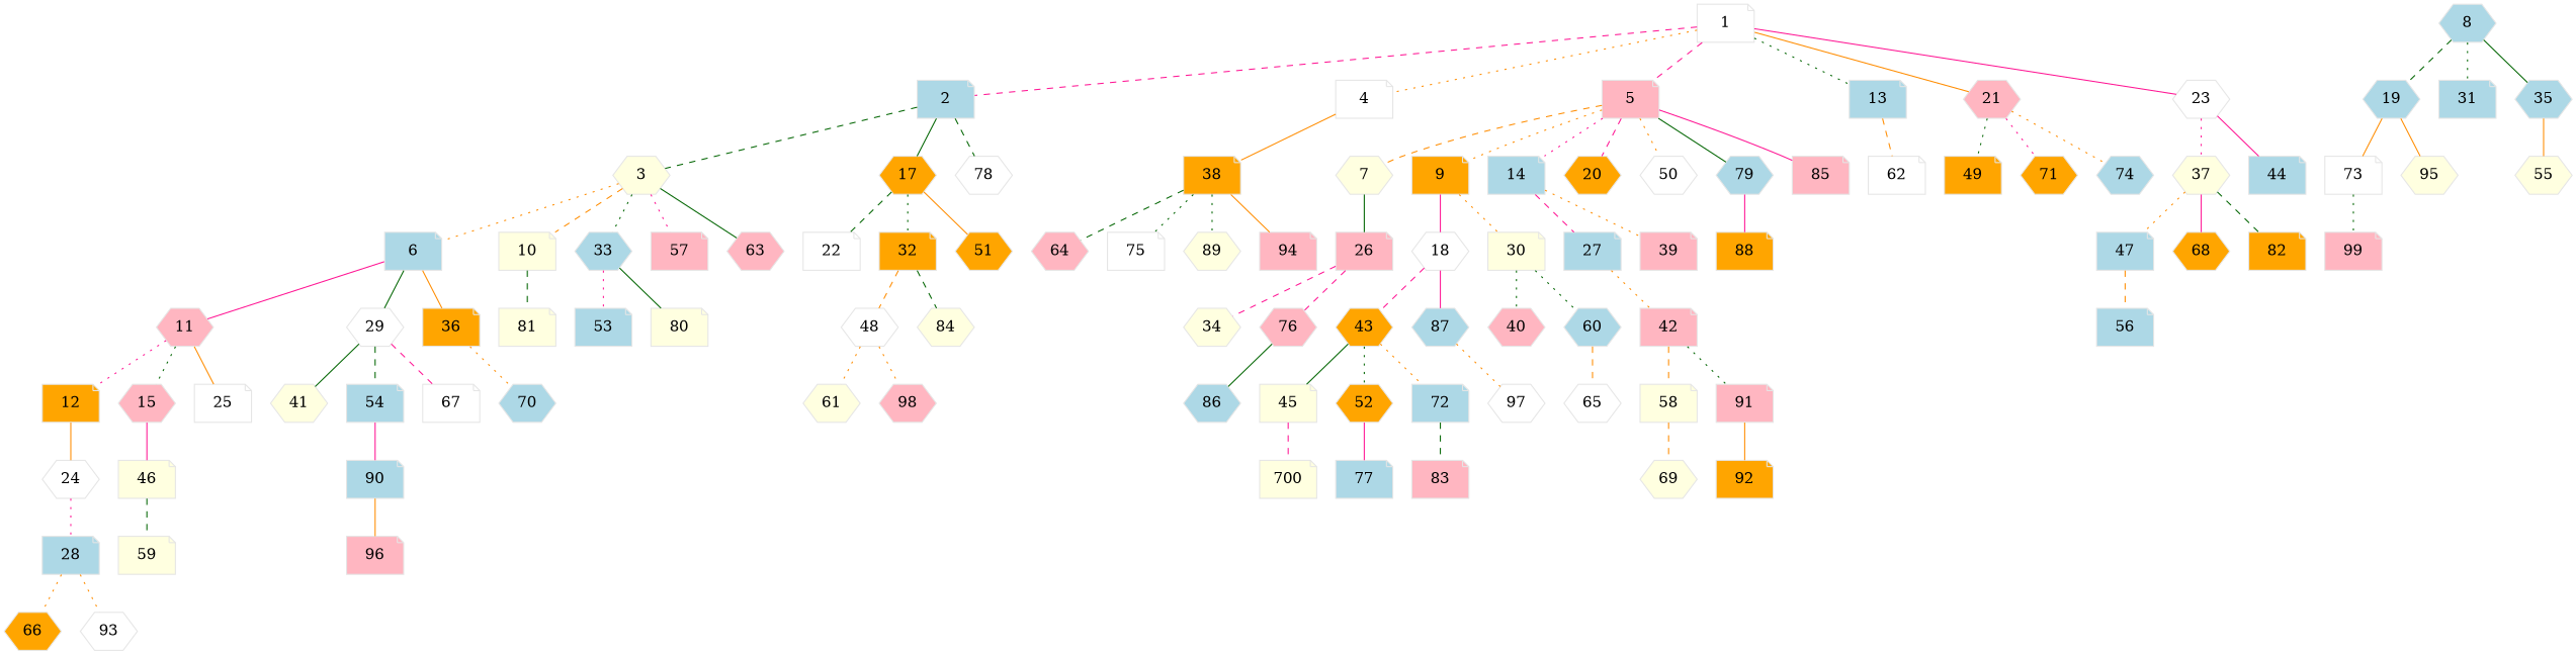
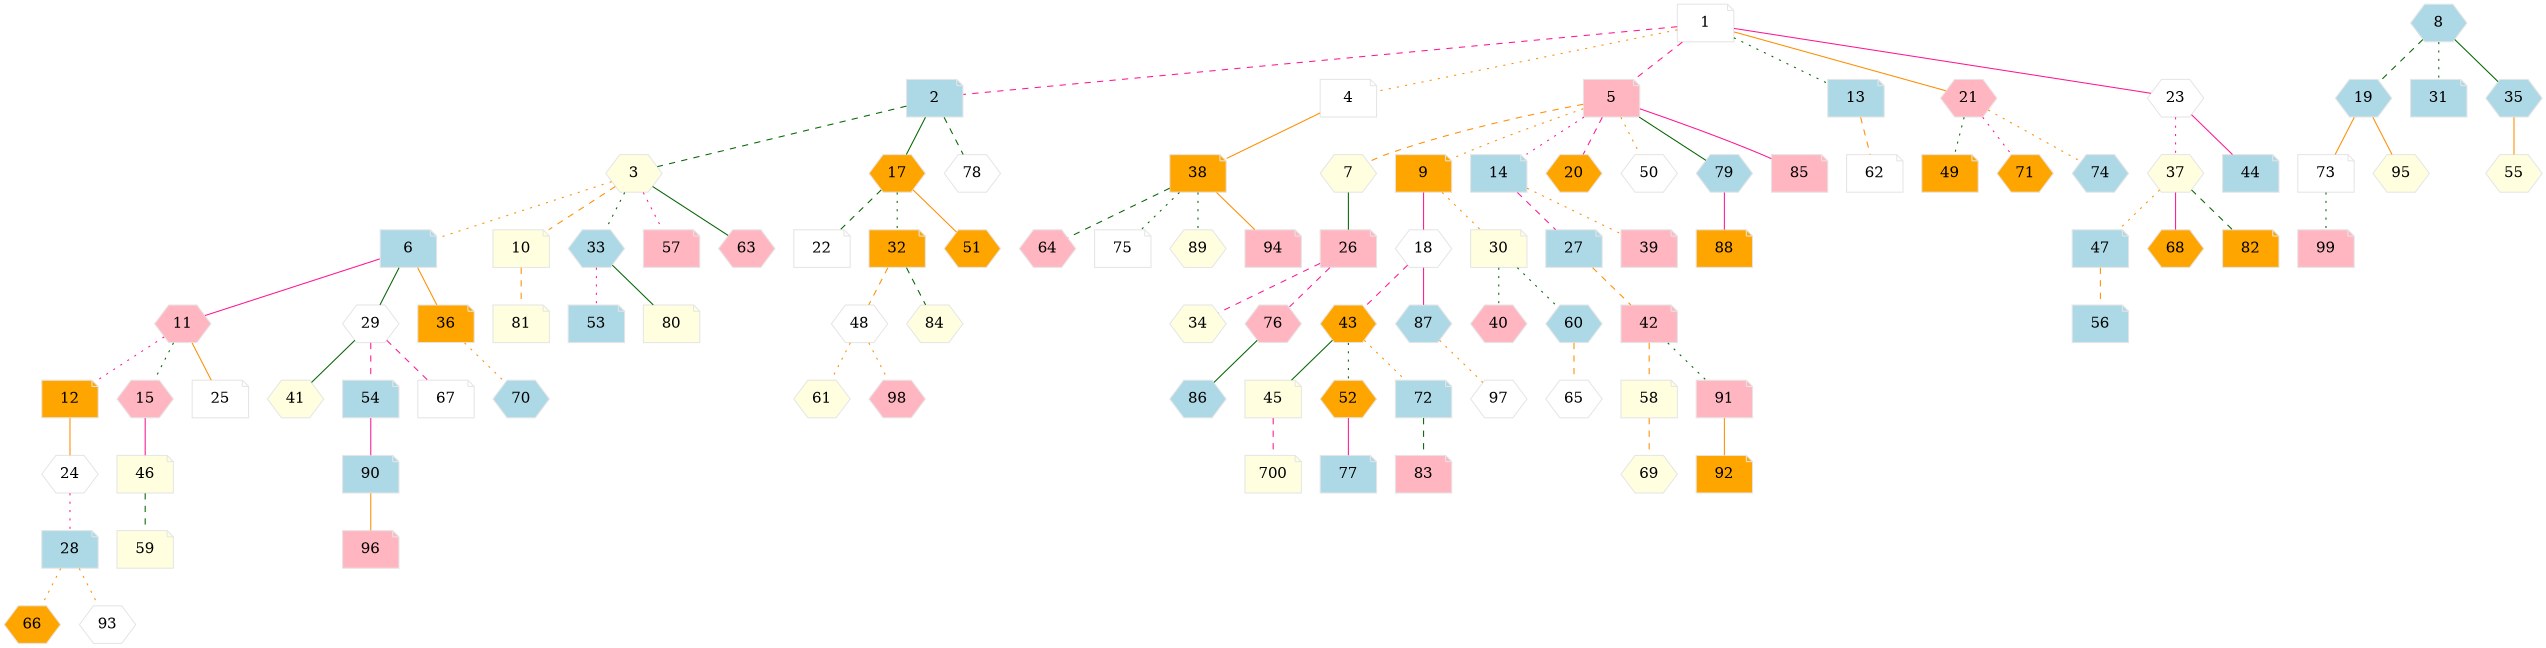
  graph {
    node [color=gray90 fillcolor=lightblue shape=note style=filled]
    edge [color=darkorange style=dotted]
    1 [fillcolor=white]
    2
    4 [fillcolor=white]
    5 [fillcolor=lightpink]
    13
    21 [fillcolor=lightpink shape=hexagon]
    23 [fillcolor=white shape=hexagon]
    3 [fillcolor=lightyellow shape=hexagon]
    17 [fillcolor=orange shape=hexagon]
    78 [fillcolor=white shape=hexagon]
    38 [fillcolor=orange]
    7 [fillcolor=lightyellow shape=hexagon]
    9 [fillcolor=orange]
    14
    20 [fillcolor=orange shape=hexagon]
    50 [fillcolor=white shape=hexagon]
    79 [shape=hexagon]
    85 [fillcolor=lightpink]
    62 [fillcolor=white]
    49 [fillcolor=orange]
    71 [fillcolor=orange shape=hexagon]
    74 [shape=hexagon]
    37 [fillcolor=lightyellow shape=hexagon]
    44
    6
    10 [fillcolor=lightyellow]
    33 [shape=hexagon]
    57 [fillcolor=lightpink]
    63 [fillcolor=lightpink shape=hexagon]
    22 [fillcolor=white]
    32 [fillcolor=orange]
    51 [fillcolor=orange shape=hexagon]
    11 [fillcolor=lightpink shape=hexagon]
    29 [fillcolor=white shape=hexagon]
    36 [fillcolor=orange]
    81 [fillcolor=lightyellow]
    53
    80 [fillcolor=lightyellow]
    64 [fillcolor=lightpink shape=hexagon]
    75 [fillcolor=white]
    89 [fillcolor=lightyellow shape=hexagon]
    94 [fillcolor=lightpink]
    26 [fillcolor=lightpink]
    8 [shape=hexagon]
    19 [shape=hexagon]
    31
    35 [shape=hexagon]
    18 [fillcolor=white shape=hexagon]
    30 [fillcolor=lightyellow]
    27
    39 [fillcolor=lightpink]
    88 [fillcolor=orange]
    12 [fillcolor=orange]
    15 [fillcolor=lightpink shape=hexagon]
    25 [fillcolor=white]
    41 [fillcolor=lightyellow shape=hexagon]
    54
    67 [fillcolor=white]
    70 [shape=hexagon]
    34 [fillcolor=lightyellow shape=hexagon]
    76 [fillcolor=lightpink shape=hexagon]
    73 [fillcolor=white]
    95 [fillcolor=lightyellow shape=hexagon]
    55 [fillcolor=lightyellow shape=hexagon]
    43 [fillcolor=orange shape=hexagon]
    87 [shape=hexagon]
    40 [fillcolor=lightpink shape=hexagon]
    60 [shape=hexagon]
    24 [fillcolor=white shape=hexagon]
    46 [fillcolor=lightyellow]
    28
    42 [fillcolor=lightpink]
    59 [fillcolor=lightyellow]
    48 [fillcolor=white shape=hexagon]
    84 [fillcolor=lightyellow shape=hexagon]
    45 [fillcolor=lightyellow]
    52 [fillcolor=orange shape=hexagon]
    72
    97 [fillcolor=white shape=hexagon]
    99 [fillcolor=lightpink]
    47
    68 [fillcolor=orange shape=hexagon]
    82 [fillcolor=orange]
    66 [fillcolor=orange shape=hexagon]
    93 [fillcolor=white shape=hexagon]
    86 [shape=hexagon]
    58 [fillcolor=lightyellow]
    91 [fillcolor=lightpink]
    90
    65 [fillcolor=white shape=hexagon]
    61 [fillcolor=lightyellow shape=hexagon]
    98 [fillcolor=lightpink shape=hexagon]
    56
    69 [fillcolor=lightyellow shape=hexagon]
    92 [fillcolor=orange]
    n96 [fillcolor=lightyellow label=700]
    77
    83 [fillcolor=lightpink]
    96 [fillcolor=lightpink]
    1 -- 2 [color=deeppink style=dashed]
    1 -- 4
    1 -- 5 [color=deeppink style=dashed]
    1 -- 13 [color=darkgreen]
    1 -- 21 [style=solid]
    1 -- 23 [color=deeppink style=solid]
    2 -- 3 [color=darkgreen style=dashed]
    2 -- 17 [color=darkgreen style=solid]
    2 -- 78 [color=darkgreen style=dashed]
    4 -- 38 [style=solid]
    5 -- 7 [style=dashed]
    5 -- 9
    5 -- 14 [color=deeppink]
    5 -- 20 [color=deeppink style=dashed]
    5 -- 50
    5 -- 79 [color=darkgreen style=solid]
    5 -- 85 [color=deeppink style=solid]
    13 -- 62 [style=dashed]
    21 -- 49 [color=darkgreen]
    21 -- 71 [color=deeppink]
    21 -- 74
    23 -- 37 [color=deeppink]
    23 -- 44 [color=deeppink style=solid]
    3 -- 6
    3 -- 10 [style=dashed]
    3 -- 33 [color=darkgreen]
    3 -- 57 [color=deeppink]
    3 -- 63 [color=darkgreen style=solid]
    17 -- 22 [color=darkgreen style=dashed]
    17 -- 32 [color=darkgreen]
    17 -- 51 [style=solid]
    38 -- 64 [color=darkgreen style=dashed]
    38 -- 75 [color=darkgreen]
    38 -- 89 [color=darkgreen]
    38 -- 94 [style=solid]
    7 -- 26 [color=darkgreen style=solid]
    9 -- 18 [color=deeppink style=solid]
    9 -- 30
    14 -- 27 [color=deeppink style=dashed]
    14 -- 39
    79 -- 88 [color=deeppink style=solid]
    37 -- 47
    37 -- 68 [color=deeppink style=solid]
    37 -- 82 [color=darkgreen style=dashed]
    6 -- 11 [color=deeppink style=solid]
    6 -- 29 [color=darkgreen style=solid]
    6 -- 36 [style=solid]
-   10 -- 81 [color=darkgreen style=dashed]
+   10 -- 81 [style=dashed]
    33 -- 53 [color=deeppink]
    33 -- 80 [color=darkgreen style=solid]
    32 -- 48 [style=dashed]
    32 -- 84 [color=darkgreen style=dashed]
    11 -- 12 [color=deeppink]
    11 -- 15 [color=darkgreen]
    11 -- 25 [style=solid]
    29 -- 41 [color=darkgreen style=solid]
-   29 -- 54 [color=darkgreen style=dashed]
+   29 -- 54 [color=deeppink style=dashed]
    29 -- 67 [color=deeppink style=dashed]
    36 -- 70
    26 -- 34 [color=deeppink style=dashed]
    26 -- 76 [color=deeppink style=dashed]
    8 -- 19 [color=darkgreen style=dashed]
    8 -- 31 [color=darkgreen]
    8 -- 35 [color=darkgreen style=solid]
    19 -- 73 [style=solid]
    19 -- 95 [style=solid]
    35 -- 55 [style=solid]
    18 -- 43 [color=deeppink style=dashed]
    18 -- 87 [color=deeppink style=solid]
    30 -- 40 [color=darkgreen]
    30 -- 60 [color=darkgreen]
-   27 -- 42
+   27 -- 42 [style=dashed]
    12 -- 24 [style=solid]
    15 -- 46 [color=deeppink style=solid]
    54 -- 90 [color=deeppink style=solid]
    76 -- 86 [color=darkgreen style=solid]
    73 -- 99 [color=darkgreen]
    43 -- 45 [color=darkgreen style=solid]
    43 -- 52 [color=darkgreen]
    43 -- 72
    87 -- 97
    60 -- 65 [style=dashed]
    24 -- 28 [color=deeppink]
    46 -- 59 [color=darkgreen style=dashed]
    28 -- 66
    28 -- 93
    42 -- 58 [style=dashed]
    42 -- 91 [color=darkgreen]
    48 -- 61
    48 -- 98
    45 -- n96 [color=deeppink style=dashed]
    52 -- 77 [color=deeppink style=solid]
    72 -- 83 [color=darkgreen style=dashed]
    47 -- 56 [style=dashed]
    58 -- 69 [style=dashed]
    91 -- 92 [style=solid]
    90 -- 96 [style=solid]
  }
